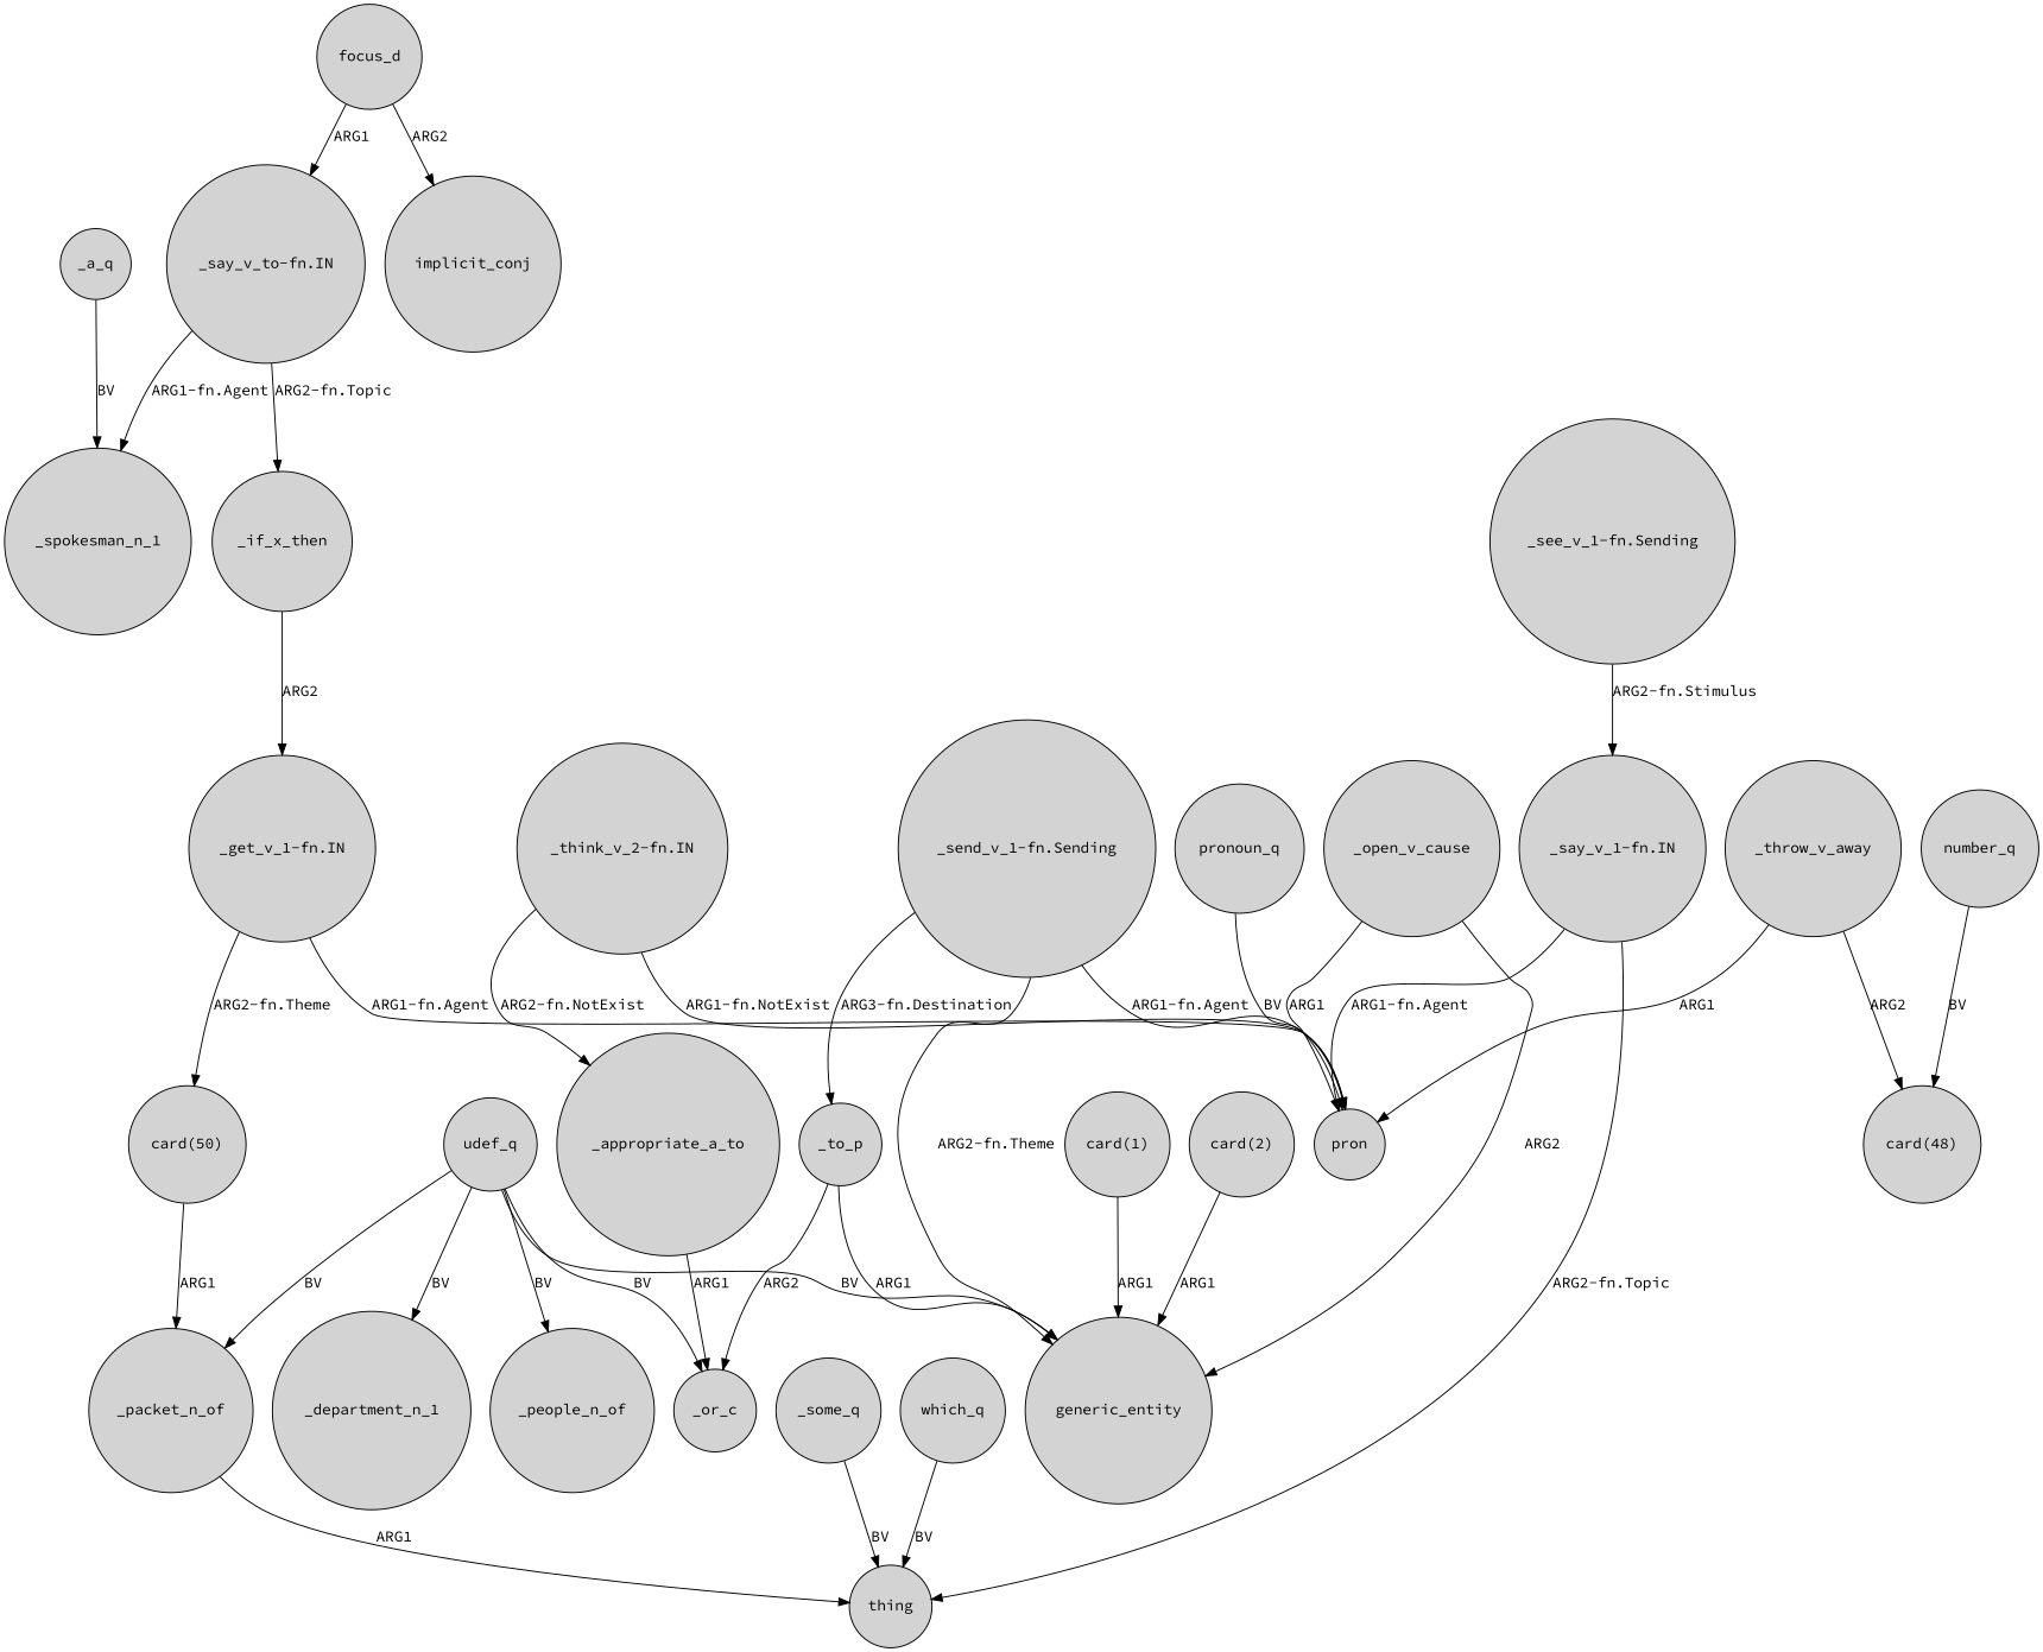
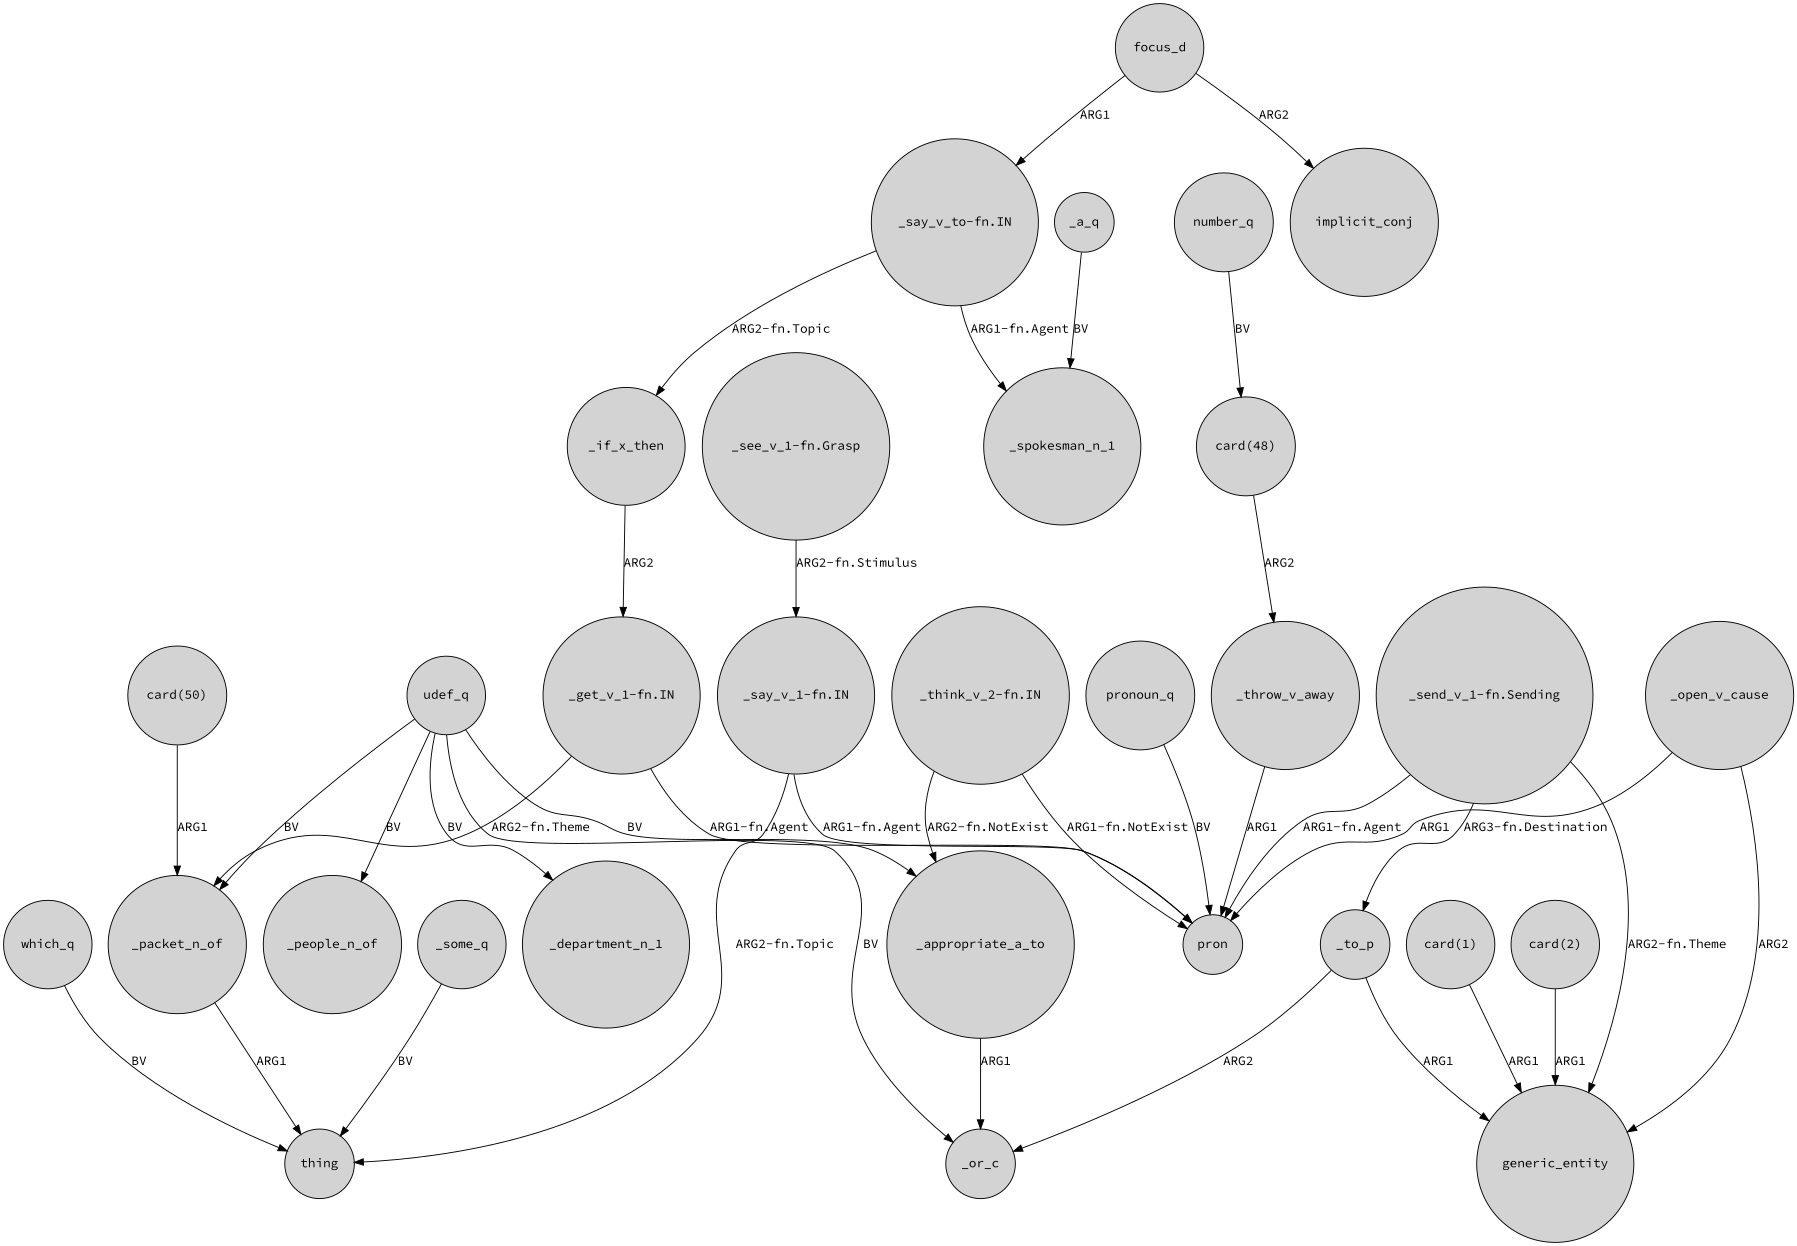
  digraph {
    fontname="Source Code Pro"
    node [fontname="Source Code Pro" shape=circle style=filled]
    edge [fontname="Source Code Pro"]
    udef_q
    _department_n_1
    generic_entity
    _packet_n_of
    _or_c
    _people_n_of
    thing
    "_say_v_to-fn.IN"
    _if_x_then
    _spokesman_n_1
    "_get_v_1-fn.IN"
    pron
    "_say_v_1-fn.IN"
    _some_q
    _appropriate_a_to
    _throw_v_away
    "card(48)"
    n18 [label="_think_v_2-fn.IN"]
    focus_d
    implicit_conj
    _open_v_cause
    number_q
    _to_p
    "_send_v_1-fn.Sending"
    pronoun_q
    "card(1)"
-   "_see_v_1-fn.Grasp" [label="_see_v_1-fn.Sending"]
+   "_see_v_1-fn.Grasp"
    _a_q
    "card(2)"
    "card(50)"
    which_q
    udef_q -> _department_n_1 [label=BV]
-   udef_q -> generic_entity [label=BV]
+   udef_q -> _appropriate_a_to [label=BV]
    udef_q -> _packet_n_of [label=BV]
    udef_q -> _or_c [label=BV]
    udef_q -> _people_n_of [label=BV]
    _packet_n_of -> thing [label=ARG1]
    "_say_v_to-fn.IN" -> _if_x_then [label="ARG2-fn.Topic"]
    "_say_v_to-fn.IN" -> _spokesman_n_1 [label="ARG1-fn.Agent"]
    _if_x_then -> "_get_v_1-fn.IN" [label=ARG2]
-   "_get_v_1-fn.IN" -> "card(50)" [label="ARG2-fn.Theme"]
+   "_get_v_1-fn.IN" -> _packet_n_of [label="ARG2-fn.Theme"]
    "_get_v_1-fn.IN" -> pron [label="ARG1-fn.Agent"]
    "_say_v_1-fn.IN" -> thing [label="ARG2-fn.Topic"]
    "_say_v_1-fn.IN" -> pron [label="ARG1-fn.Agent"]
    _some_q -> thing [label=BV]
    _appropriate_a_to -> _or_c [label=ARG1]
    _throw_v_away -> pron [label=ARG1]
-   _throw_v_away -> "card(48)" [label=ARG2]
+   "card(48)" -> _throw_v_away [label=ARG2]
    n18 -> pron [label="ARG1-fn.NotExist"]
    n18 -> _appropriate_a_to [label="ARG2-fn.NotExist"]
    focus_d -> "_say_v_to-fn.IN" [label=ARG1]
    focus_d -> implicit_conj [label=ARG2]
    _open_v_cause -> generic_entity [label=ARG2]
    _open_v_cause -> pron [label=ARG1]
    number_q -> "card(48)" [label=BV]
    _to_p -> generic_entity [label=ARG1]
    _to_p -> _or_c [label=ARG2]
    "_send_v_1-fn.Sending" -> generic_entity [label="ARG2-fn.Theme"]
    "_send_v_1-fn.Sending" -> pron [label="ARG1-fn.Agent"]
    "_send_v_1-fn.Sending" -> _to_p [label="ARG3-fn.Destination"]
    pronoun_q -> pron [label=BV]
    "card(1)" -> generic_entity [label=ARG1]
    "_see_v_1-fn.Grasp" -> "_say_v_1-fn.IN" [label="ARG2-fn.Stimulus"]
    _a_q -> _spokesman_n_1 [label=BV]
    "card(2)" -> generic_entity [label=ARG1]
    "card(50)" -> _packet_n_of [label=ARG1]
    which_q -> thing [label=BV]
  }
